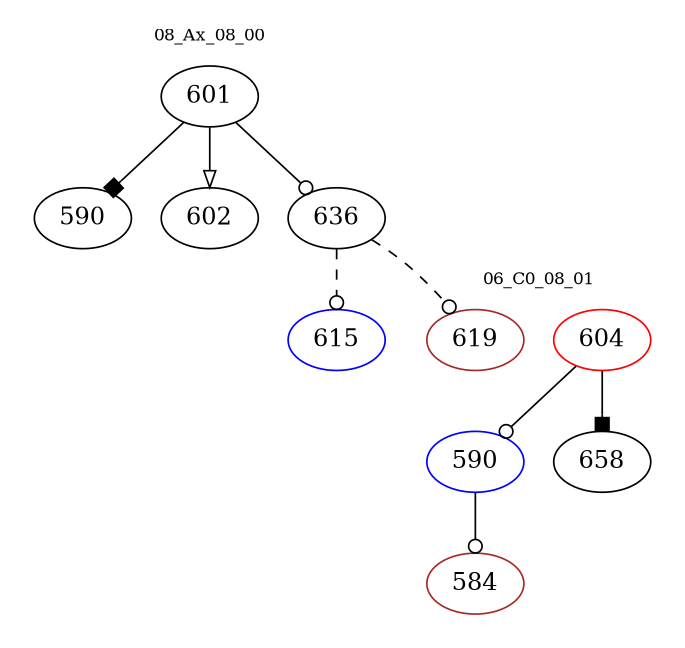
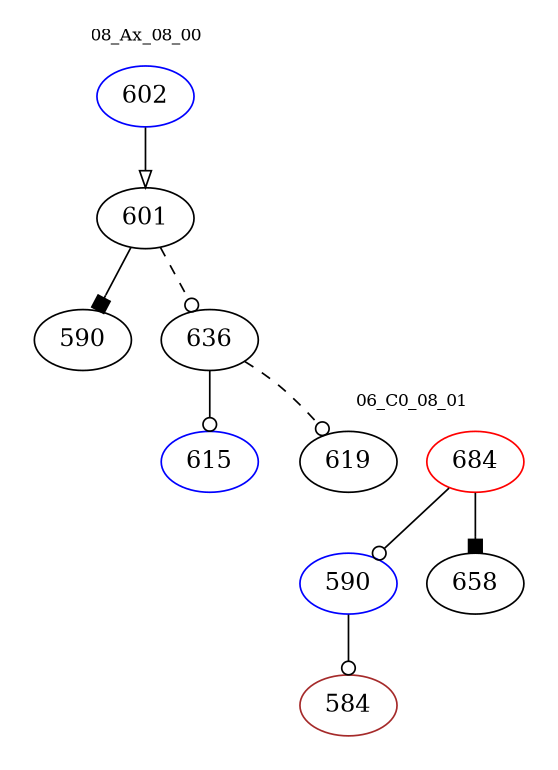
  digraph {
    node [color=black]
    edge [arrowhead=odot color=black style=solid]
    n1 [label=601]
    n2 [label=590]
-   n3 [label=602]
+   n3 [color=blue label=602]
    n4 [label=636]
    n5 [color=blue label=615]
-   n6 [color=red label=604]
+   n6 [color=red label=684]
    n7 [color=blue label=590]
    n8 [label=658]
-   n9 [color=brown label=619]
+   n9 [label=619]
    n10 [color=brown label=584]
    subgraph cluster_1 {
      color=white
      fontsize=10
      label="08_Ax_08_00"
      n1
      n2
      n3
      n4
      n5
    }
    subgraph cluster_2 {
      color=white
      fontsize=10
      label="06_C0_08_01"
      n6
      n7
      n8
      n9
      n10
    }
    n1 -> n2 [arrowhead=box]
-   n1 -> n3 [arrowhead=onormal]
-   n1 -> n4
-   n4 -> n5 [style=dashed]
+   n3 -> n1 [arrowhead=onormal]
+   n1 -> n4 [style=dashed]
+   n4 -> n5
    n4 -> n9 [style=dashed]
    n6 -> n7
    n6 -> n8 [arrowhead=box]
    n7 -> n10
  }
